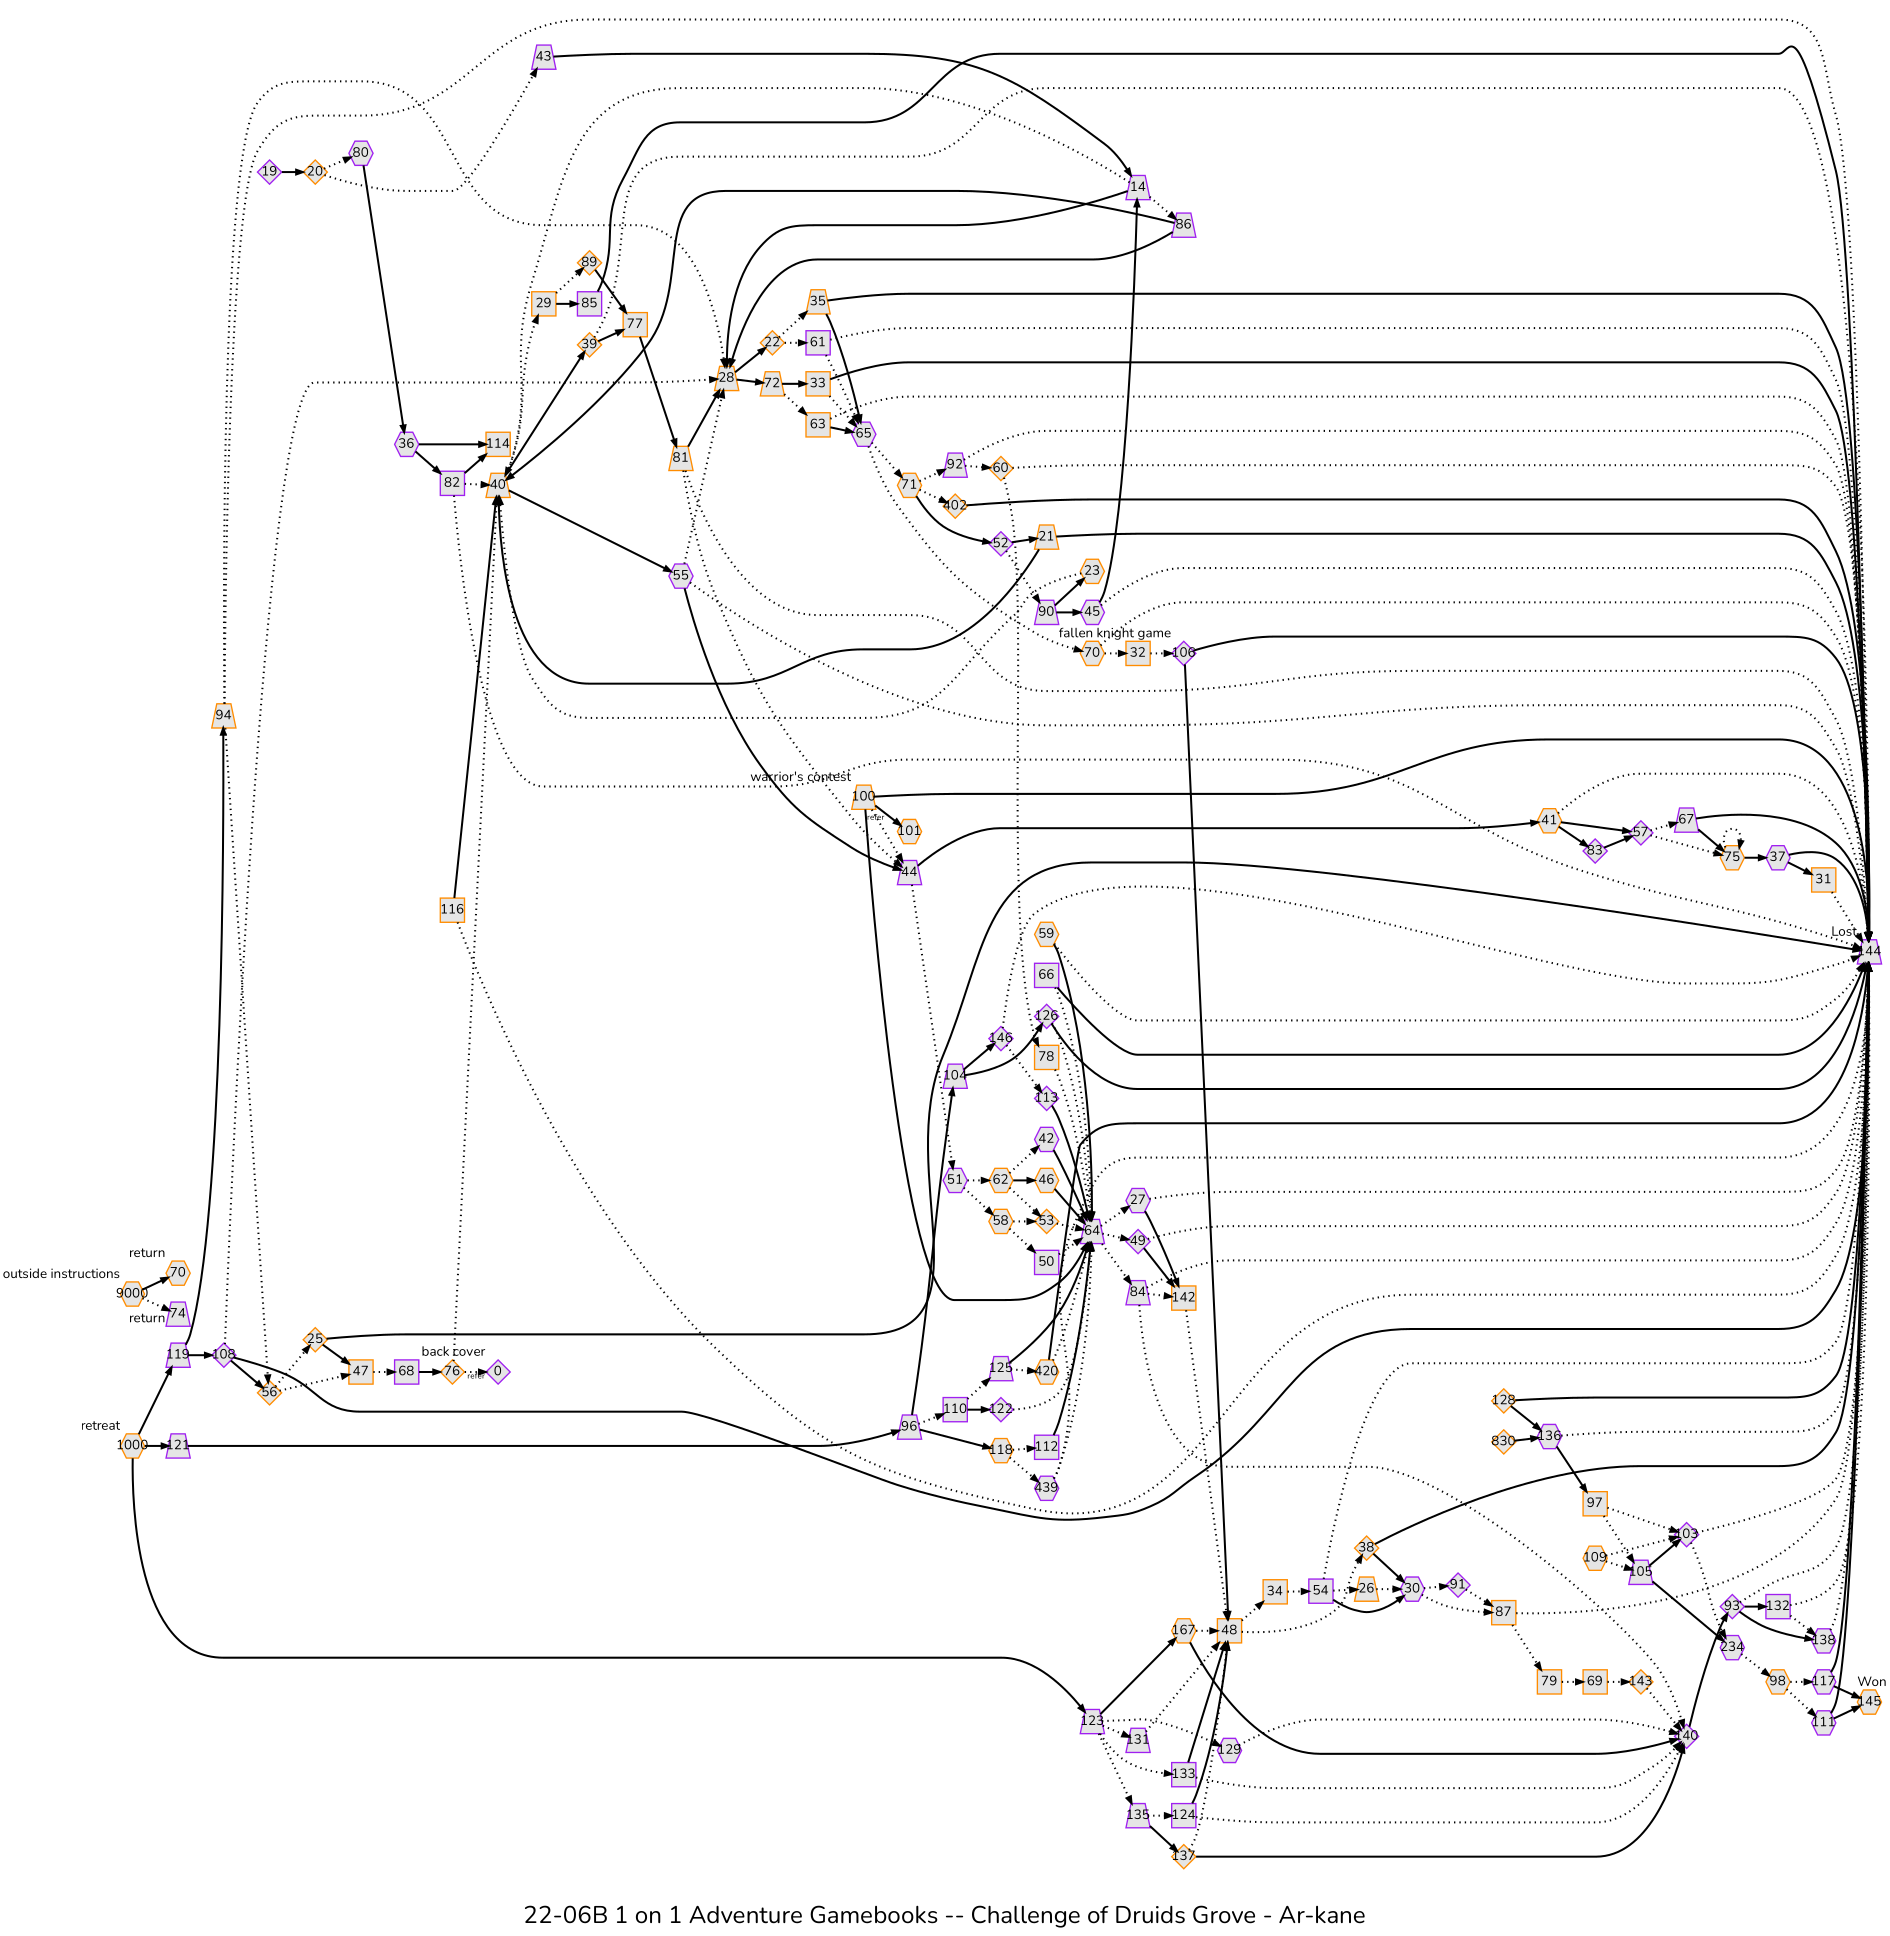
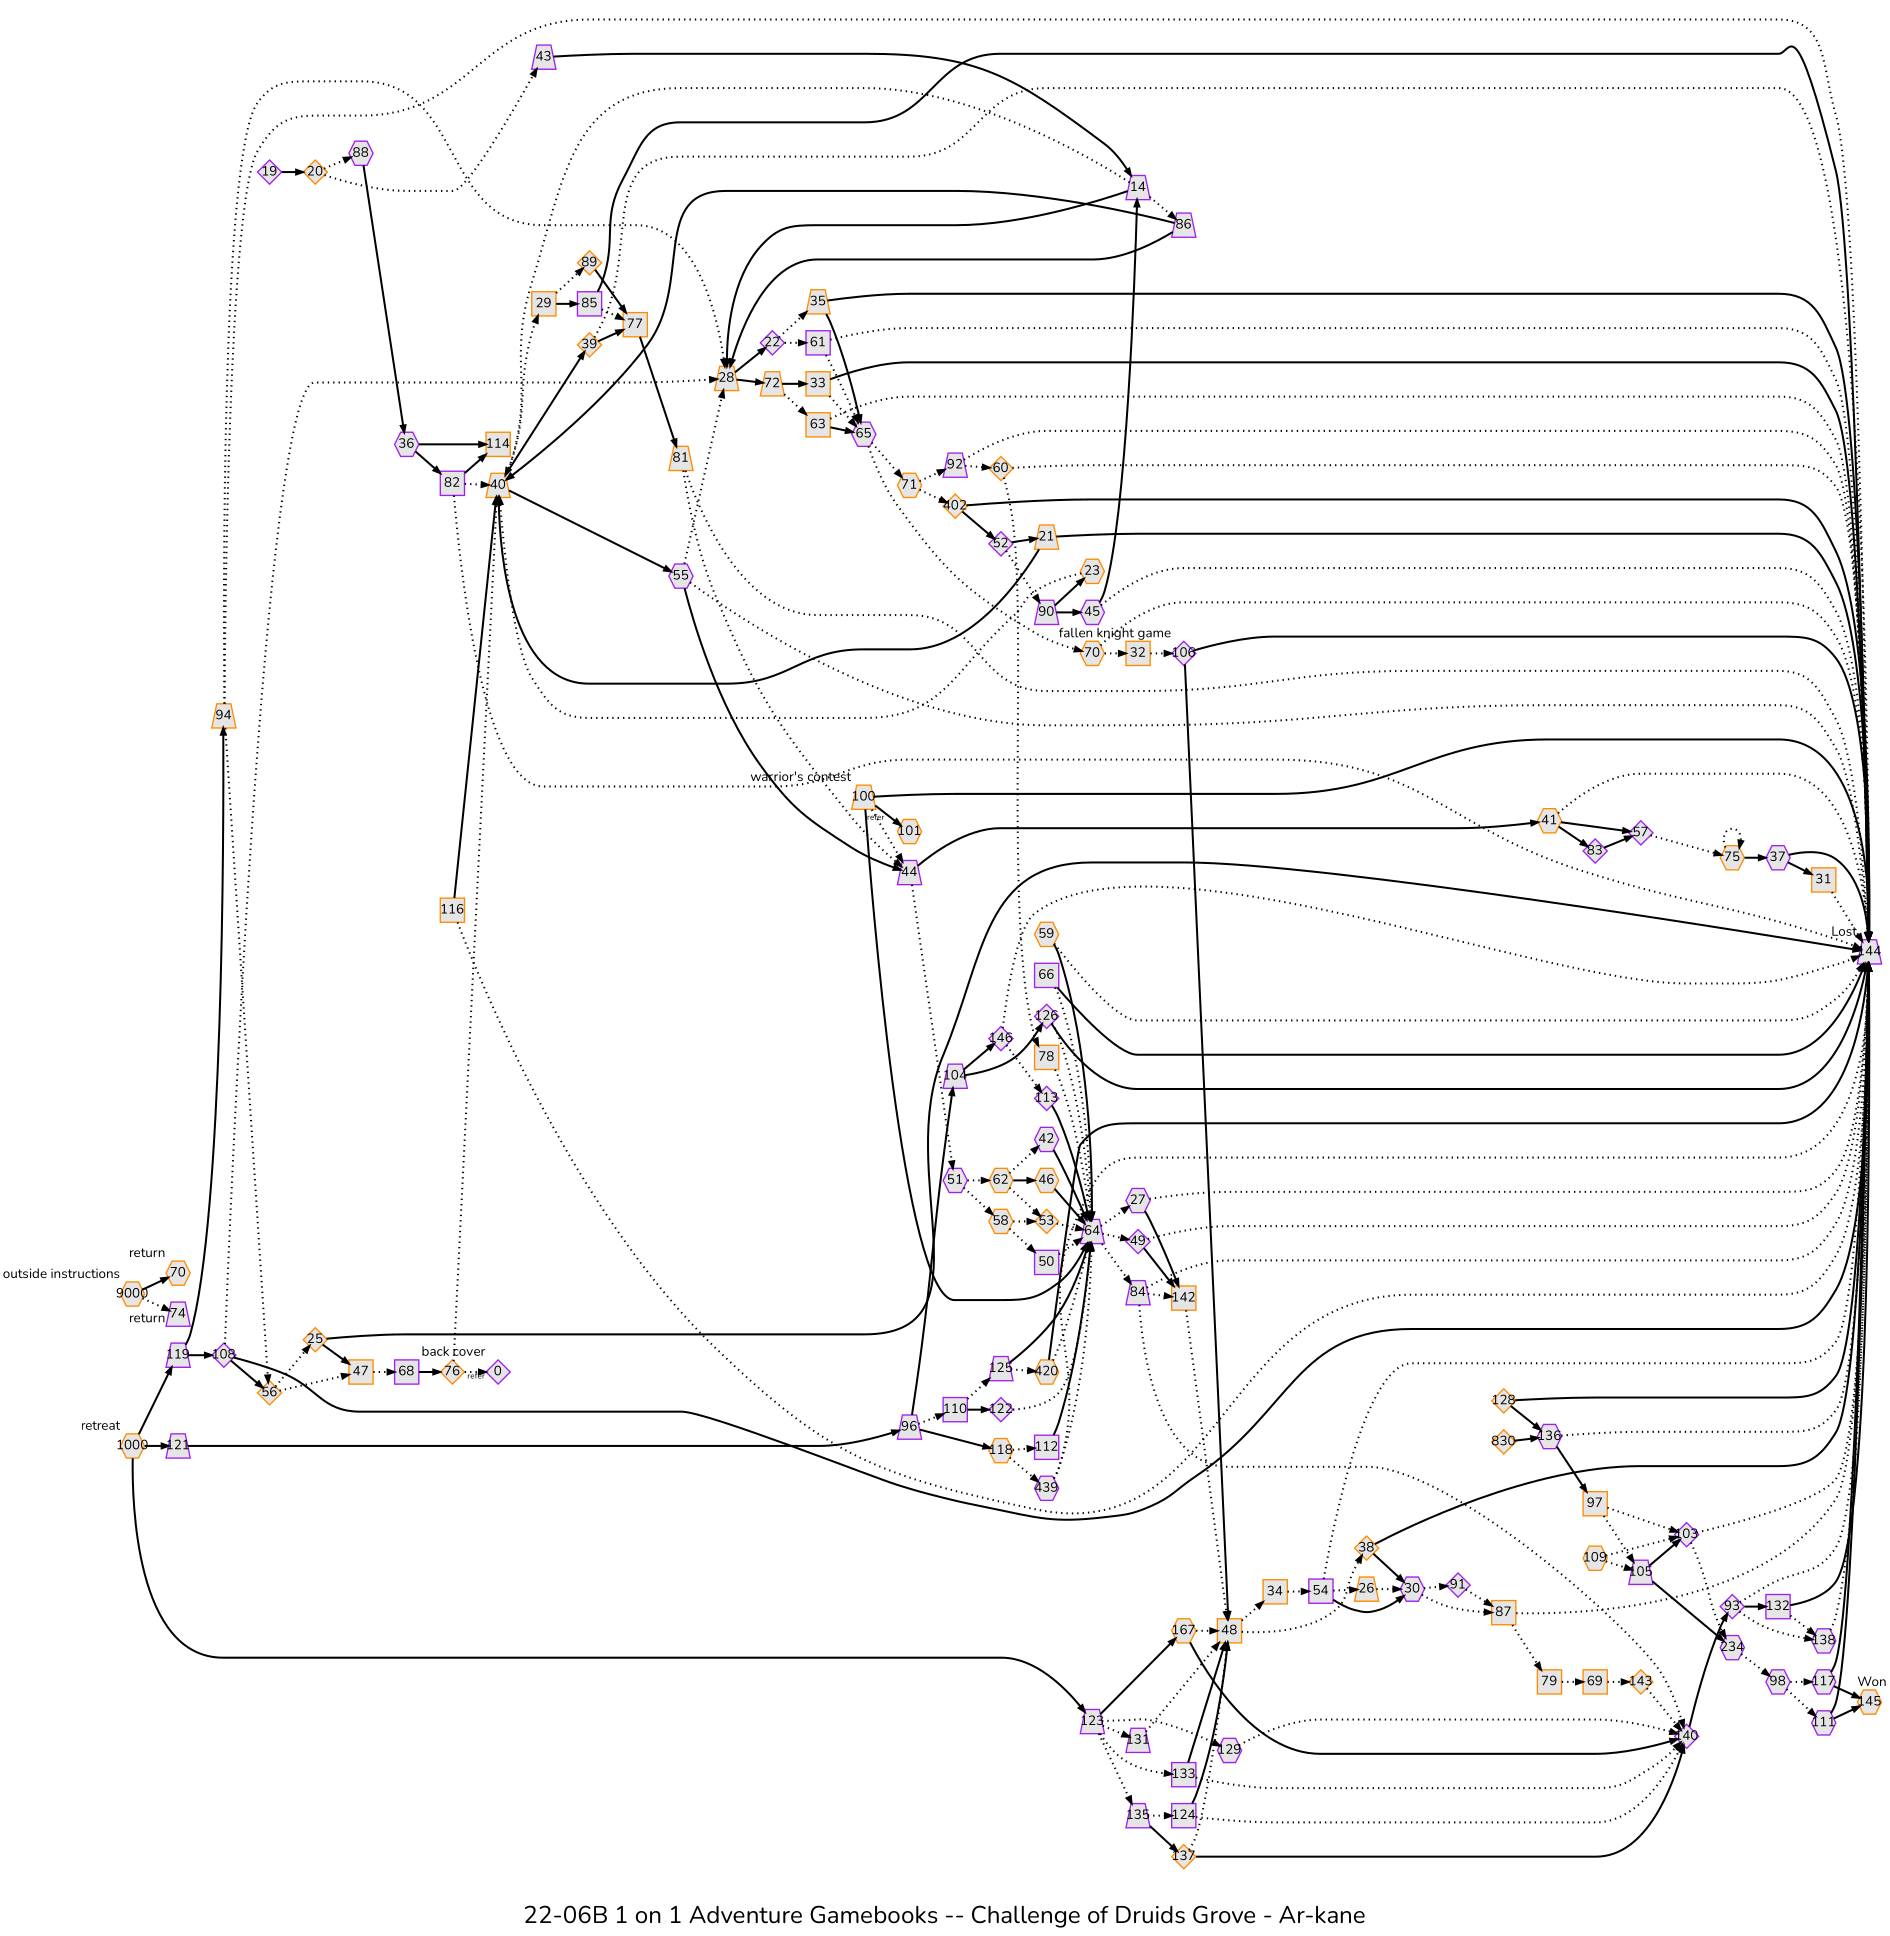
  digraph {
    fontname=Nunito
    fontsize=36
    label="22-06B 1 on 1 Adventure Gamebooks -- Challenge of Druids Grove - Ar-kane"
    nodesep=0.35
    ordering=out
    rankdir=LR
    ranksep=0.45
    node [color=purple fillcolor=grey90 fixedsize=true fontname=Nunito fontsize=20 labelfloat=true margin="0,0" penwidth=2 regular=true shape=hexagon style=filled]
    edge [fontname=Nunito fontsize=12 labelfloat=true penwidth=3 style=dotted]
    19 [shape=diamond]
    20 [color=darkorange shape=diamond]
-   88 [label=80]
+   88
    43 [shape=trapezium]
    36
    n6 [label=14 shape=trapezium]
    114 [color=darkorange shape=box]
    82 [shape=box]
    40 [color=darkorange shape=trapezium]
    86 [shape=trapezium]
    28 [color=darkorange shape=trapezium]
    144 [shape=trapezium xlabel=Lost]
    21 [color=darkorange shape=trapezium]
    29 [color=darkorange shape=box]
    39 [color=darkorange shape=diamond]
    55
    89 [color=darkorange shape=diamond]
    85 [shape=box]
    77 [color=darkorange shape=box]
    44 [shape=trapezium]
-   22 [color=darkorange shape=diamond]
+   22 [shape=diamond]
    35 [color=darkorange shape=trapezium]
    61 [shape=box]
    65
    71 [color=darkorange]
    n26 [color=darkorange label=70]
    23 [color=darkorange]
    72 [color=darkorange shape=trapezium]
    33 [color=darkorange shape=box]
    63 [color=darkorange shape=box]
    25 [color=darkorange shape=diamond]
    47 [color=darkorange shape=box]
    68 [shape=box]
    76 [color=darkorange shape=diamond]
    26 [color=darkorange shape=trapezium]
    30
    91 [shape=diamond]
    87 [color=darkorange shape=box]
    79 [color=darkorange shape=box]
    27
    142 [color=darkorange shape=box]
    48 [color=darkorange shape=box]
    34 [color=darkorange shape=box]
    38 [color=darkorange shape=diamond]
    81 [color=darkorange shape=trapezium]
    69 [color=darkorange shape=box]
    31 [color=darkorange shape=box]
    59 [color=darkorange]
    64 [shape=trapezium]
    49 [shape=diamond]
    84 [shape=trapezium]
    106 [shape=diamond xlabel="fallen knight game"]
    32 [color=darkorange shape=box]
    92 [shape=trapezium]
    n55 [color=darkorange label=402 shape=diamond]
    54 [shape=box]
    37
    41 [color=darkorange]
    51
    57 [shape=diamond]
    83 [shape=diamond]
-   67 [shape=trapezium]
    75 [color=darkorange]
    42
    140 [shape=diamond]
    62 [color=darkorange]
    58 [color=darkorange]
    66 [shape=box]
    100 [color=darkorange shape=trapezium xlabel="warrior's contest"]
    101 [color=darkorange]
    46 [color=darkorange]
    53 [color=darkorange shape=diamond]
    50 [shape=box]
    45
    0 [shape=diamond xlabel="back cover"]
    52 [shape=diamond]
    90 [shape=trapezium]
    56 [color=darkorange shape=diamond]
    60 [color=darkorange shape=diamond]
    78 [color=darkorange shape=box]
    93 [shape=diamond]
    143 [color=darkorange shape=diamond]
    70 [color=darkorange xlabel=return]
    74 [shape=trapezium xlabel=return]
    132 [shape=box]
    138
    94 [color=darkorange shape=trapezium]
    n88 [color=darkorange label=830 shape=diamond]
    136
    128 [color=darkorange shape=diamond]
    97 [color=darkorange shape=box]
    96 [shape=trapezium]
    104 [shape=trapezium]
    110 [shape=box]
    118 [color=darkorange]
    n96 [label=146 shape=diamond]
    126 [shape=diamond]
    125 [shape=trapezium]
    122 [shape=diamond]
    112 [shape=box]
    n101 [label=439]
    113 [shape=diamond]
    n103 [color=darkorange label=420]
    103 [shape=diamond]
    105 [shape=trapezium]
    n106 [label=234]
-   98 [color=darkorange]
+   98
    117
    111
    145 [color=darkorange xlabel=Won]
    108 [shape=diamond]
    109 [color=darkorange]
    116 [color=darkorange shape=box]
    119 [shape=trapezium]
    121 [shape=trapezium]
    123 [shape=trapezium]
    n117 [color=darkorange label=167]
    129
    131 [shape=trapezium]
    133 [shape=box]
    135 [shape=trapezium]
    124 [shape=box]
    137 [color=darkorange shape=diamond]
    1000 [color=darkorange xlabel=retreat]
    9000 [color=darkorange xlabel="outside instructions"]
    19 -> 20 [style=solid]
    20 -> 88
    20 -> 43
    88 -> 36 [style=solid]
    43 -> n6 [style=solid]
    36 -> 114 [style=solid]
    36 -> 82 [style=solid]
    n6 -> 40
    n6 -> 86
    n6 -> 28 [style=solid]
    82 -> 114 [style=solid]
    82 -> 40
    82 -> 144
    40 -> 29
    40 -> 39 [style=solid]
    40 -> 55 [style=solid]
    86 -> 40 [style=solid]
    86 -> 28 [style=solid]
    28 -> 22 [style=solid]
    28 -> 72 [style=solid]
    21 -> 40 [style=solid]
    21 -> 144 [style=solid]
    29 -> 89
    29 -> 85 [style=solid]
    39 -> 144
    39 -> 77 [style=solid]
    55 -> 28
    55 -> 144
    55 -> 44 [style=solid]
    89 -> 77 [style=solid]
    85 -> 144 [style=solid]
+   85 -> 77
    77 -> 81 [style=solid]
    44 -> 41 [style=solid]
    44 -> 51
    22 -> 35
    22 -> 61
    35 -> 144 [style=solid]
    35 -> 65 [style=solid]
    61 -> 144
    61 -> 65
    65 -> 71
    65 -> n26
    71 -> 92
    71 -> n55
    n26 -> 144
    n26 -> 32
    23 -> 40
    72 -> 33 [style=solid]
    72 -> 63
    33 -> 144 [style=solid]
    33 -> 65
    63 -> 144
    63 -> 65 [style=solid]
    25 -> 144 [style=solid]
    25 -> 47 [style=solid]
    47 -> 68
    68 -> 76 [style=solid]
    76 -> 40
    76 -> 0 [xlabel=refer]
    26 -> 30
    30 -> 91
    30 -> 87
    91 -> 87
    87 -> 144
    87 -> 79
    79 -> 69
    27 -> 144
    27 -> 142 [style=solid]
    142 -> 48
    48 -> 34
    48 -> 38
    34 -> 54
    38 -> 144 [style=solid]
    38 -> 30 [style=solid]
-   81 -> 28 [style=solid]
    81 -> 144
    81 -> 44
    69 -> 143
    31 -> 144
    59 -> 144
    59 -> 64 [style=solid]
    64 -> 27
    64 -> 49
    64 -> 84
    49 -> 144
    49 -> 142 [style=solid]
    84 -> 144
    84 -> 142
    84 -> 140
    106 -> 144 [style=solid]
    106 -> 48 [style=solid]
    32 -> 106
    92 -> 144
    92 -> 60
    n55 -> 144 [style=solid]
-   71 -> 52 [style=solid]
+   n55 -> 52 [style=solid]
    54 -> 144
    54 -> 26
    54 -> 30 [style=solid]
    37 -> 144 [style=solid]
    37 -> 31 [style=solid]
    41 -> 144
    41 -> 57 [style=solid]
    41 -> 83 [style=solid]
    51 -> 62
    51 -> 58
-   57 -> 67
    57 -> 75
    83 -> 57 [style=solid]
-   67 -> 144 [style=solid]
-   67 -> 75 [style=solid]
    75 -> 37 [style=solid]
    75 -> 75
    42 -> 64 [style=solid]
    140 -> 93 [style=solid]
    62 -> 42
    62 -> 46 [style=solid]
    62 -> 53
    58 -> 53
    58 -> 50
    66 -> 144 [style=solid]
    66 -> 64
    100 -> 144 [style=solid]
    100 -> 44
    100 -> 64 [style=solid]
    100 -> 101 [style=solid xlabel=refer]
    46 -> 64 [style=solid]
    53 -> 64
    50 -> 64
    45 -> n6 [style=solid]
    45 -> 144
    52 -> 21 [style=solid]
    52 -> 90
    90 -> 23 [style=solid]
    90 -> 45 [style=solid]
    56 -> 25
    56 -> 47
    60 -> 144
    60 -> 78
    78 -> 64
    93 -> 144
    93 -> 132 [style=solid]
-   93 -> 138 [style=solid]
+   93 -> 138
    143 -> 140
-   132 -> 144
+   132 -> 144 [style=solid]
    132 -> 138
    138 -> 144
    94 -> 28
    94 -> 144
    94 -> 56
    n88 -> 136 [style=solid]
    136 -> 144
    136 -> 97 [style=solid]
    128 -> 144 [style=solid]
    128 -> 136 [style=solid]
    97 -> 103
    97 -> 105
    96 -> 104 [style=solid]
    96 -> 110
    96 -> 118 [style=solid]
    104 -> n96 [style=solid]
    104 -> 126 [style=solid]
    110 -> 125
    110 -> 122 [style=solid]
    118 -> 112
    118 -> n101
    n96 -> 144
    n96 -> 113
    126 -> 144 [style=solid]
    126 -> 64
    125 -> 64 [style=solid]
    125 -> n103
    122 -> 64
    112 -> 64 [style=solid]
    n101 -> 144
    n101 -> 64
    113 -> 64 [style=solid]
    n103 -> 144 [style=solid]
    n103 -> 64
    103 -> 144
    103 -> n106
    105 -> 103 [style=solid]
    105 -> n106 [style=solid]
    n106 -> 98
    98 -> 117
    98 -> 111
    117 -> 144 [style=solid]
    117 -> 145 [style=solid]
    111 -> 144 [style=solid]
    111 -> 145 [style=solid]
    108 -> 28
    108 -> 144 [style=solid]
    108 -> 56 [style=solid]
    109 -> 103
    109 -> 105
    116 -> 40 [style=solid]
    116 -> 144
    119 -> 94 [style=solid]
    119 -> 108 [style=solid]
    121 -> 96 [style=solid]
    123 -> n117 [style=solid]
    123 -> 129
    123 -> 131
    123 -> 133
    123 -> 135
    n117 -> 48
    n117 -> 140 [style=solid]
    129 -> 140
    131 -> 48
    133 -> 48 [style=solid]
    133 -> 140
    135 -> 124
    135 -> 137 [style=solid]
    124 -> 48 [style=solid]
    124 -> 140
    137 -> 48
    137 -> 140 [style=solid]
    1000 -> 119 [style=solid]
    1000 -> 121 [style=solid]
    1000 -> 123 [style=solid]
    9000 -> 70 [style=solid]
    9000 -> 74
  }
